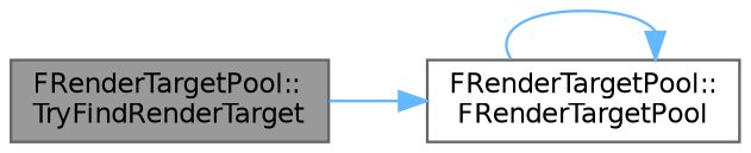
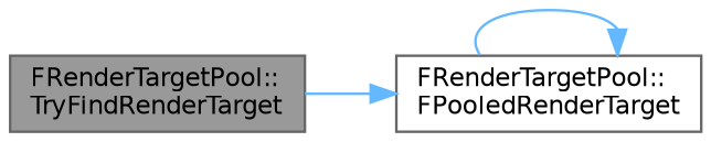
  digraph {
    rankdir=LR
    node [fontname=Helvetica fontsize=10 shape=box style=filled]
    edge [color=steelblue1 fontname=Helvetica fontsize=10 labelfontname=Helvetica labelfontsize=10 style=solid]
    n1 [color=gray40 fillcolor=grey60 fontcolor=black height=0.2 label="FRenderTargetPool::\lTryFindRenderTarget" width=0.4]
-   n2 [color=grey40 fillcolor=white height=0.2 label="FRenderTargetPool::\lFRenderTargetPool" width=0.4]
+   n2 [color=grey40 fillcolor=white height=0.2 label="FRenderTargetPool::\lFPooledRenderTarget" width=0.4]
    n1 -> n2
    n2 -> n2
  }
